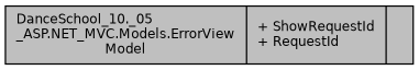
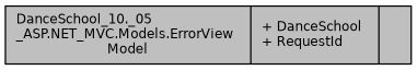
  digraph {
    rankdir=LR
-   n1 [color=black fillcolor=grey75 fontcolor=black fontname=Helvetica fontsize=10 height=0.2 label="{DanceSchool_10._05\l_ASP.NET_MVC.Models.ErrorView\lModel\n|+ ShowRequestId\l+ RequestId\l|}" shape=record style=filled width=0.4]
+   n1 [color=black fillcolor=grey75 fontcolor=black fontname=Helvetica fontsize=10 height=0.2 label="{DanceSchool_10._05\l_ASP.NET_MVC.Models.ErrorView\lModel\n|+ DanceSchool\l+ RequestId\l|}" shape=record style=filled width=0.4]
  }
